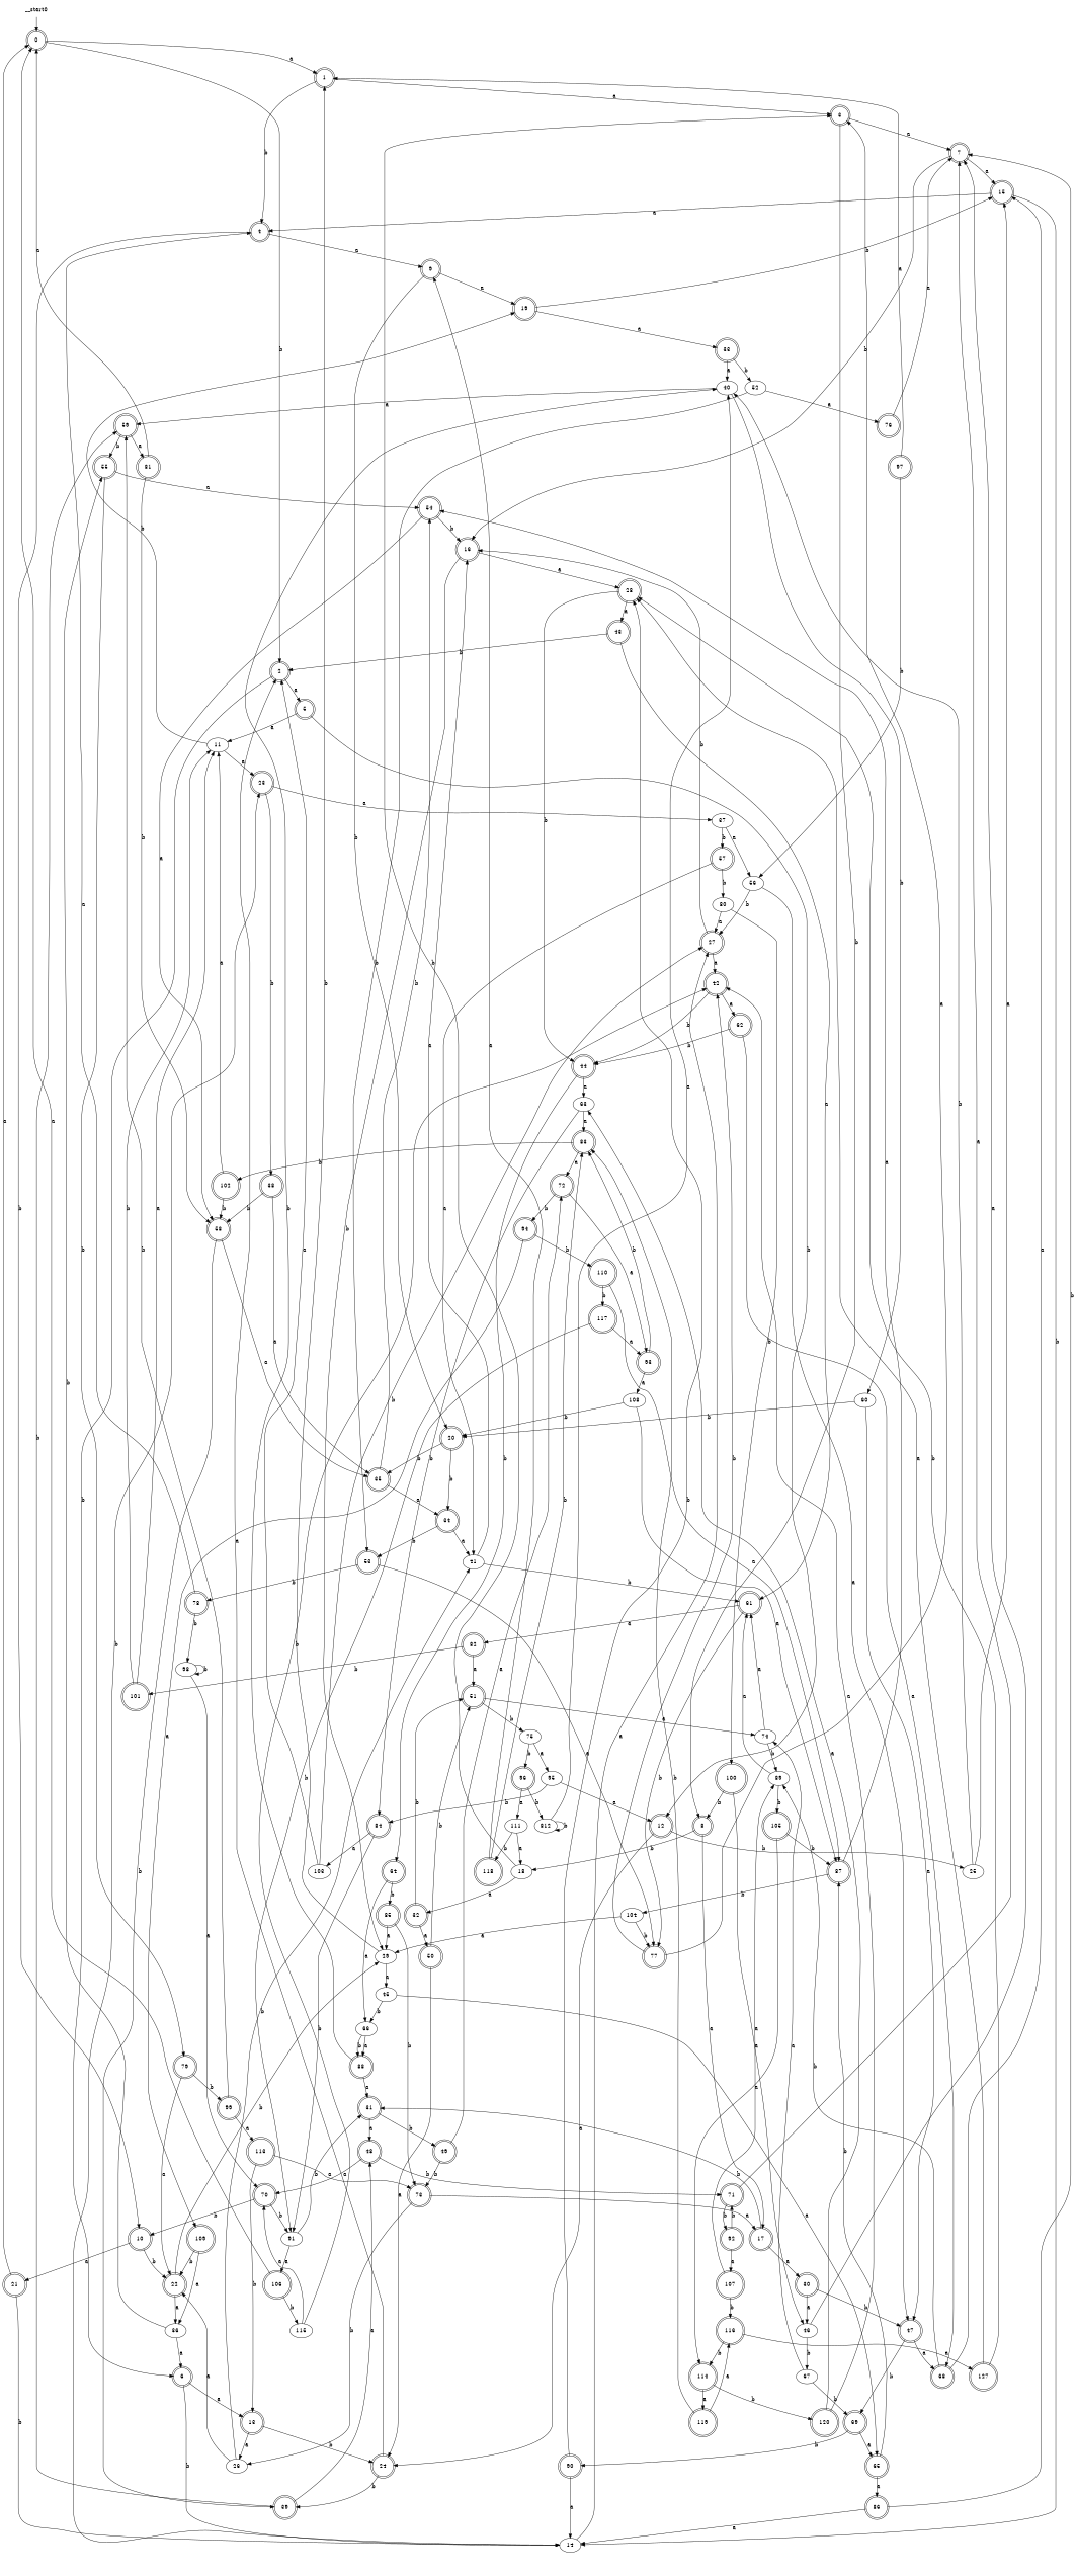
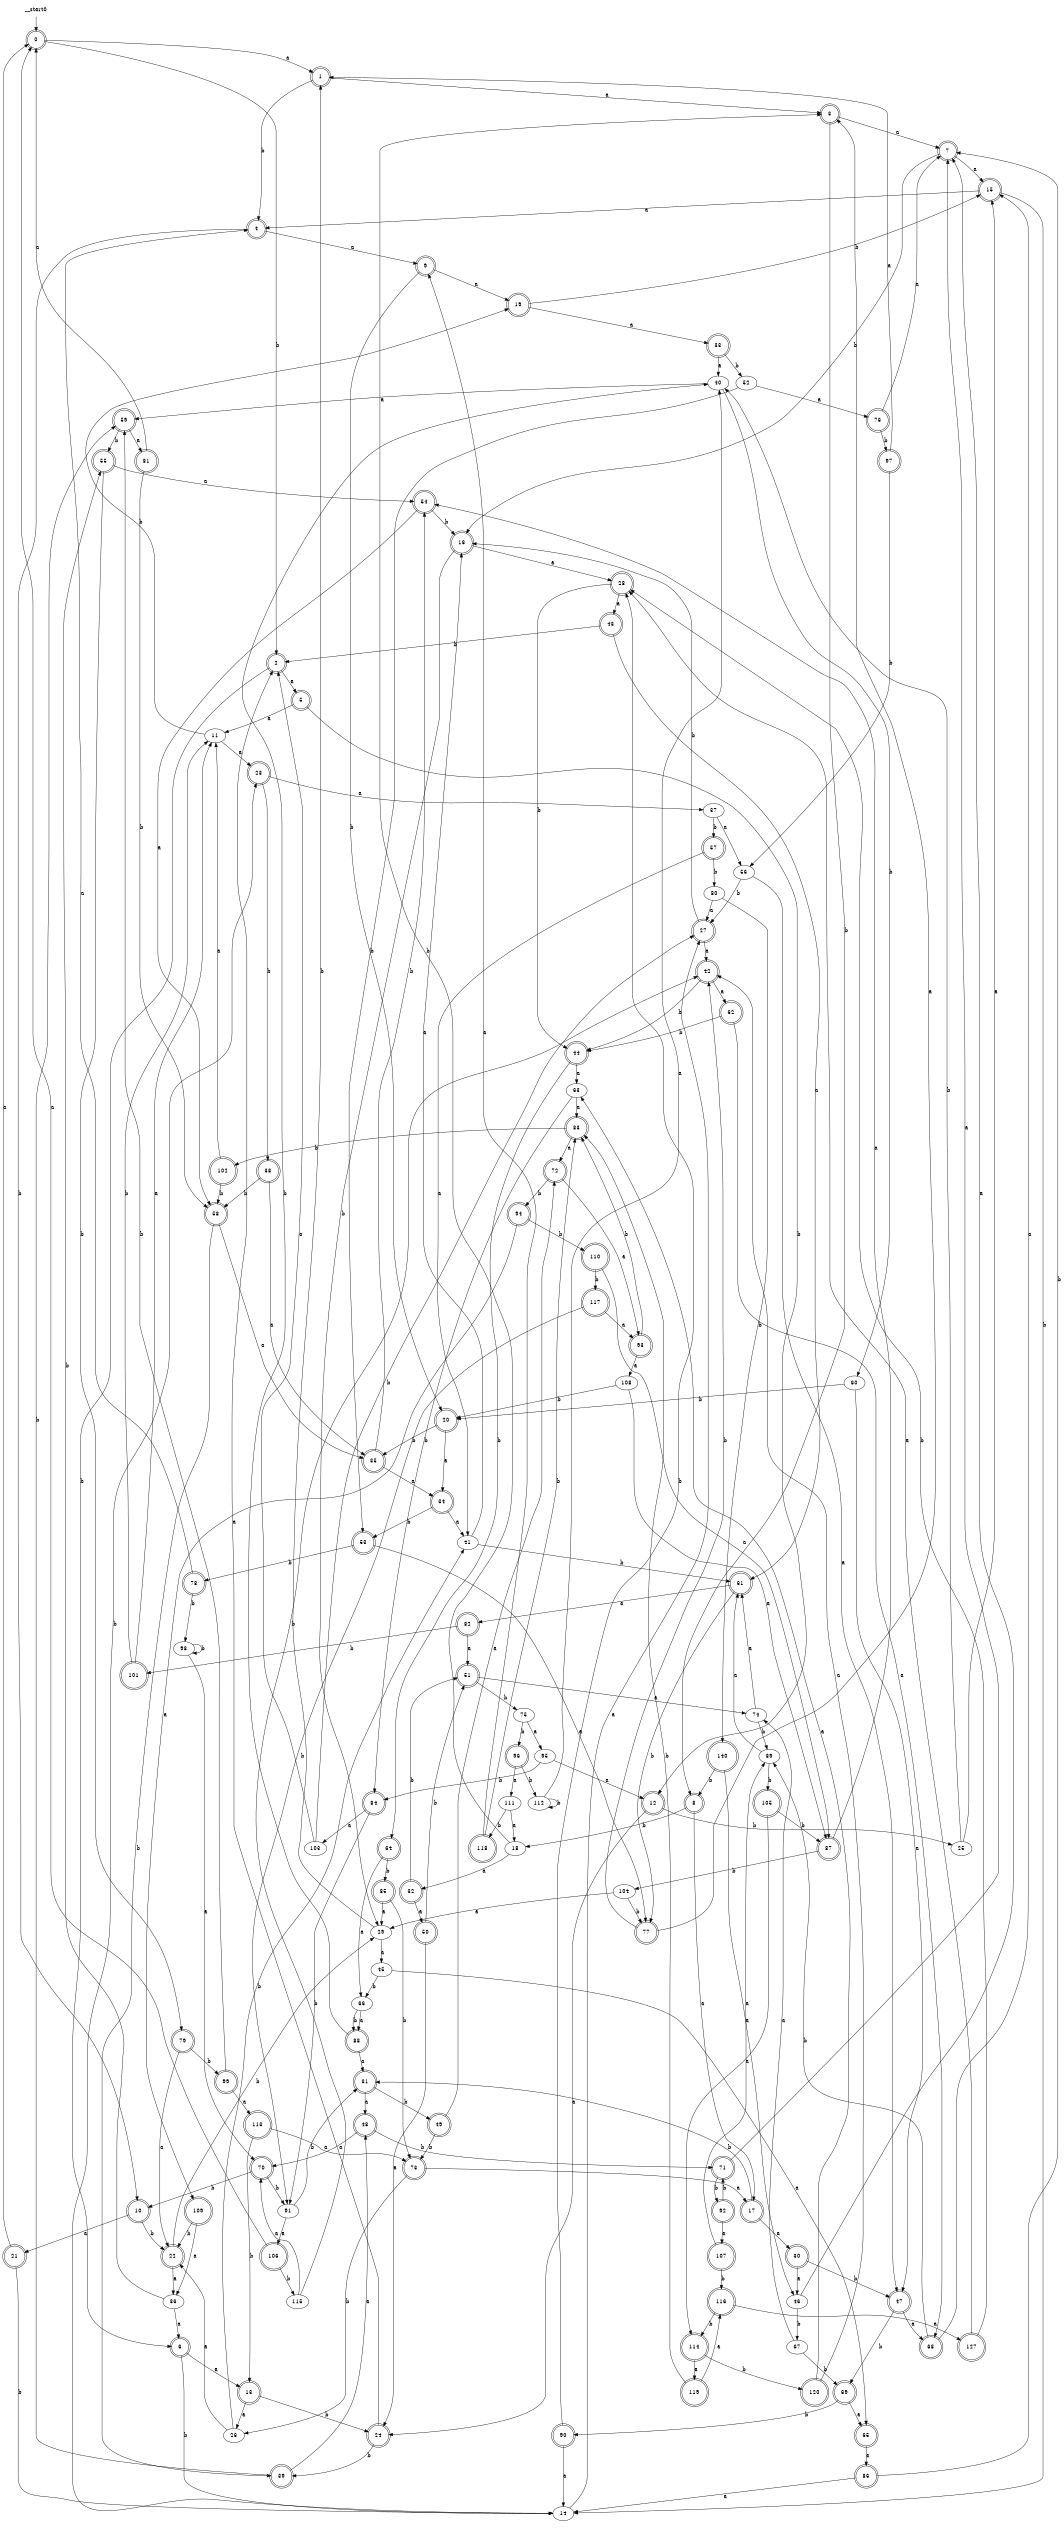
  digraph {
    node [shape=doublecircle]
    __start0 [shape=none]
    0
    1
    2
    3
    4
    5
    6
    7
    8
    9
    10
    11 [shape=""]
    12
    13
    14 [shape=""]
    15
    16
    17
    18 [shape=""]
    19
    20
    21
    22
    23
    24
    25 [shape=""]
    26 [shape=""]
    27
    28
    29 [shape=""]
    30
    31
    32
    33
    34
    35
    36 [shape=""]
    37 [shape=""]
    38
    39
    40 [shape=""]
    41 [shape=""]
    42
    43
    44
    45 [shape=""]
    46 [shape=""]
    47
    48
    49
    50
    51
    52 [shape=""]
    53
    54
    55
    56 [shape=""]
    57
    58
    59
    60 [shape=""]
    61
    62
    63 [shape=""]
    64
    65
    66 [shape=""]
    67 [shape=""]
    68
    69
    70
    71
    72
    73
    74 [shape=""]
    75 [shape=""]
    76
    77
    78
    79
    80 [shape=""]
    81
    82
    83
    84
    85
    86
    87
    88
    89 [shape=""]
    90
    91 [shape=""]
    92
    93
    94
    95 [shape=""]
    96
    97
    98 [shape=""]
    99
-   100
+   100 [label=140]
    101
    102
    103 [shape=""]
    104 [shape=""]
    105
    106
    107
    108 [shape=""]
    109
    110
    111 [shape=""]
-   112 [label=812 shape=""]
+   112 [shape=""]
    113
    114
    115 [shape=""]
    116
    117
    118
    119
    120
    n123 [label=127]
    __start0 -> 0
    0 -> 1 [label=a]
    0 -> 2 [label=b]
    1 -> 3 [label=a]
    1 -> 4 [label=b]
    2 -> 5 [label=a]
    2 -> 6 [label=b]
    3 -> 7 [label=a]
    3 -> 8 [label=b]
    4 -> 9 [label=a]
    4 -> 10 [label=b]
    5 -> 11 [label=a]
    5 -> 12 [label=b]
    6 -> 13 [label=a]
    6 -> 14 [label=b]
    7 -> 15 [label=a]
    7 -> 16 [label=b]
    8 -> 17 [label=a]
    8 -> 18 [label=b]
    9 -> 19 [label=a]
    9 -> 20 [label=b]
    10 -> 21 [label=a]
    10 -> 22 [label=b]
    11 -> 19 [label=b]
    11 -> 23 [label=a]
    12 -> 24 [label=a]
    12 -> 25 [label=b]
    13 -> 24 [label=b]
    13 -> 26 [label=a]
    14 -> 23 [label=b]
    14 -> 27 [label=a]
    15 -> 4 [label=a]
    15 -> 14 [label=b]
    16 -> 28 [label=a]
    16 -> 29 [label=b]
    17 -> 30 [label=a]
    17 -> 31 [label=b]
    18 -> 3 [label=b]
    18 -> 32 [label=a]
    19 -> 15 [label=b]
    19 -> 33 [label=a]
-   20 -> 34 [label=b]
+   20 -> 34 [label=a]
    20 -> 35 [label=b]
    21 -> 0 [label=a]
    21 -> 14 [label=b]
    22 -> 29 [label=b]
    22 -> 36 [label=a]
    23 -> 37 [label=a]
    23 -> 38 [label=b]
    24 -> 2 [label=a]
    24 -> 39 [label=b]
    25 -> 15 [label=a]
    25 -> 40 [label=b]
    26 -> 22 [label=a]
    26 -> 41 [label=b]
    27 -> 16 [label=b]
    27 -> 42 [label=a]
    28 -> 43 [label=a]
    28 -> 44 [label=b]
    29 -> 1 [label=b]
    29 -> 45 [label=a]
    30 -> 46 [label=a]
    30 -> 47 [label=b]
    31 -> 48 [label=a]
    31 -> 49 [label=b]
    32 -> 50 [label=a]
    32 -> 51 [label=b]
    33 -> 40 [label=a]
    33 -> 52 [label=b]
    34 -> 41 [label=a]
    34 -> 53 [label=b]
    35 -> 34 [label=a]
    35 -> 54 [label=b]
    36 -> 6 [label=a]
    36 -> 55 [label=b]
    37 -> 56 [label=a]
    37 -> 57 [label=b]
    38 -> 35 [label=a]
    38 -> 58 [label=b]
    39 -> 48 [label=a]
    39 -> 59 [label=b]
    40 -> 59 [label=a]
    40 -> 60 [label=b]
    41 -> 16 [label=a]
    41 -> 61 [label=b]
    42 -> 44 [label=b]
    42 -> 62 [label=a]
    43 -> 2 [label=b]
    43 -> 61 [label=a]
    44 -> 63 [label=a]
    44 -> 64 [label=b]
    45 -> 65 [label=a]
    45 -> 66 [label=b]
    46 -> 7 [label=a]
    46 -> 67 [label=b]
    47 -> 68 [label=a]
    47 -> 69 [label=b]
    48 -> 70 [label=a]
    48 -> 71 [label=b]
    49 -> 72 [label=a]
    49 -> 73 [label=b]
    50 -> 24 [label=a]
    50 -> 51 [label=b]
    51 -> 74 [label=a]
    51 -> 75 [label=b]
    52 -> 53 [label=b]
    52 -> 76 [label=a]
    53 -> 77 [label=a]
    53 -> 78 [label=b]
    54 -> 16 [label=b]
    54 -> 58 [label=a]
    55 -> 54 [label=a]
    55 -> 79 [label=b]
    56 -> 27 [label=b]
    56 -> 47 [label=a]
    57 -> 41 [label=a]
    57 -> 80 [label=b]
    58 -> 35 [label=a]
    58 -> 39 [label=b]
    59 -> 55 [label=b]
    59 -> 81 [label=a]
    60 -> 20 [label=b]
    60 -> 47 [label=a]
    61 -> 77 [label=b]
    61 -> 82 [label=a]
    62 -> 44 [label=b]
    62 -> 68 [label=a]
    63 -> 83 [label=a]
    63 -> 84 [label=b]
    64 -> 66 [label=a]
    64 -> 85 [label=b]
    65 -> 86 [label=a]
-   65 -> 87 [label=b]
    66 -> 88 [label=a]
    66 -> 88 [label=b]
    67 -> 69 [label=b]
    67 -> 74 [label=a]
    68 -> 15 [label=a]
    68 -> 89 [label=b]
    69 -> 65 [label=a]
    69 -> 90 [label=b]
    70 -> 10 [label=b]
    70 -> 91 [label=b]
    71 -> 7 [label=a]
    71 -> 92 [label=b]
    72 -> 93 [label=a]
    72 -> 94 [label=b]
    73 -> 17 [label=a]
    73 -> 26 [label=b]
    74 -> 61 [label=a]
    74 -> 89 [label=b]
    75 -> 95 [label=a]
    75 -> 96 [label=b]
    76 -> 7 [label=a]
+   76 -> 97 [label=b]
    77 -> 3 [label=a]
    77 -> 42 [label=b]
    78 -> 4 [label=a]
    78 -> 98 [label=b]
    79 -> 22 [label=a]
    79 -> 99 [label=b]
    80 -> 27 [label=a]
    80 -> 100 [label=b]
    81 -> 0 [label=a]
    81 -> 58 [label=b]
    82 -> 51 [label=a]
    82 -> 101 [label=b]
    83 -> 72 [label=a]
    83 -> 102 [label=b]
    84 -> 91 [label=b]
    84 -> 103 [label=a]
    85 -> 29 [label=a]
    85 -> 73 [label=b]
    86 -> 7 [label=b]
    86 -> 14 [label=a]
    87 -> 54 [label=a]
    87 -> 104 [label=b]
    88 -> 31 [label=a]
    88 -> 40 [label=b]
    89 -> 61 [label=a]
    89 -> 105 [label=b]
    90 -> 14 [label=a]
    90 -> 28 [label=b]
    91 -> 31 [label=b]
    91 -> 106 [label=a]
    92 -> 71 [label=b]
    92 -> 107 [label=a]
    93 -> 83 [label=b]
    93 -> 108 [label=a]
    94 -> 109 [label=a]
    94 -> 110 [label=b]
    95 -> 12 [label=a]
    95 -> 84 [label=b]
    96 -> 111 [label=a]
    96 -> 112 [label=b]
    97 -> 1 [label=a]
    97 -> 56 [label=b]
    98 -> 70 [label=a]
    98 -> 98 [label=b]
    99 -> 59 [label=b]
    99 -> 113 [label=a]
    100 -> 8 [label=b]
    100 -> 46 [label=a]
    101 -> 11 [label=a]
    101 -> 11 [label=b]
    102 -> 11 [label=a]
    102 -> 58 [label=b]
    103 -> 2 [label=a]
    103 -> 27 [label=b]
    104 -> 29 [label=a]
    104 -> 77 [label=b]
    105 -> 87 [label=b]
    105 -> 114 [label=a]
    106 -> 0 [label=a]
    106 -> 115 [label=b]
    107 -> 89 [label=a]
    107 -> 116 [label=b]
    108 -> 20 [label=b]
    108 -> 87 [label=a]
    109 -> 22 [label=b]
    109 -> 36 [label=a]
    110 -> 87 [label=a]
    110 -> 117 [label=b]
    111 -> 18 [label=a]
    111 -> 118 [label=b]
    112 -> 40 [label=a]
    112 -> 112 [label=b]
    113 -> 13 [label=b]
    113 -> 73 [label=a]
    114 -> 119 [label=a]
    114 -> 120 [label=b]
    115 -> 42 [label=b]
    115 -> 70 [label=a]
    116 -> 114 [label=b]
    116 -> n123 [label=a]
    117 -> 91 [label=b]
    117 -> 93 [label=a]
    118 -> 9 [label=a]
    118 -> 83 [label=b]
    119 -> 83 [label=b]
    119 -> 116 [label=a]
    120 -> 42 [label=a]
    120 -> 63 [label=a]
    n123 -> 28 [label=a]
    n123 -> 28 [label=b]
  }
